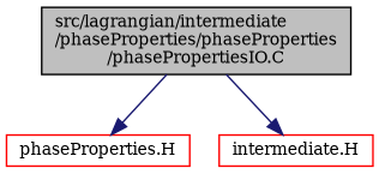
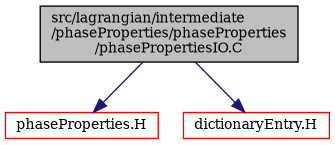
  digraph {
    fontname="DejaVu Serif"
    node [color=red fontname="DejaVu Serif" fontsize=10 shape=record]
    edge [color=midnightblue fontname="DejaVu Serif" fontsize=10 labelfontname=FreeSans labelfontsize=10 style=solid]
    n1 [color=black fillcolor=grey75 fontcolor=black height=0.2 label="src/lagrangian/intermediate\l/phaseProperties/phaseProperties\l/phasePropertiesIO.C" style=filled width=0.4]
    n2 [height=0.2 label="phaseProperties.H" width=0.4]
-   n3 [height=0.2 label="intermediate.H" width=0.4]
+   n3 [height=0.2 label="dictionaryEntry.H" width=0.4]
    n1 -> n2
    n1 -> n3
  }
